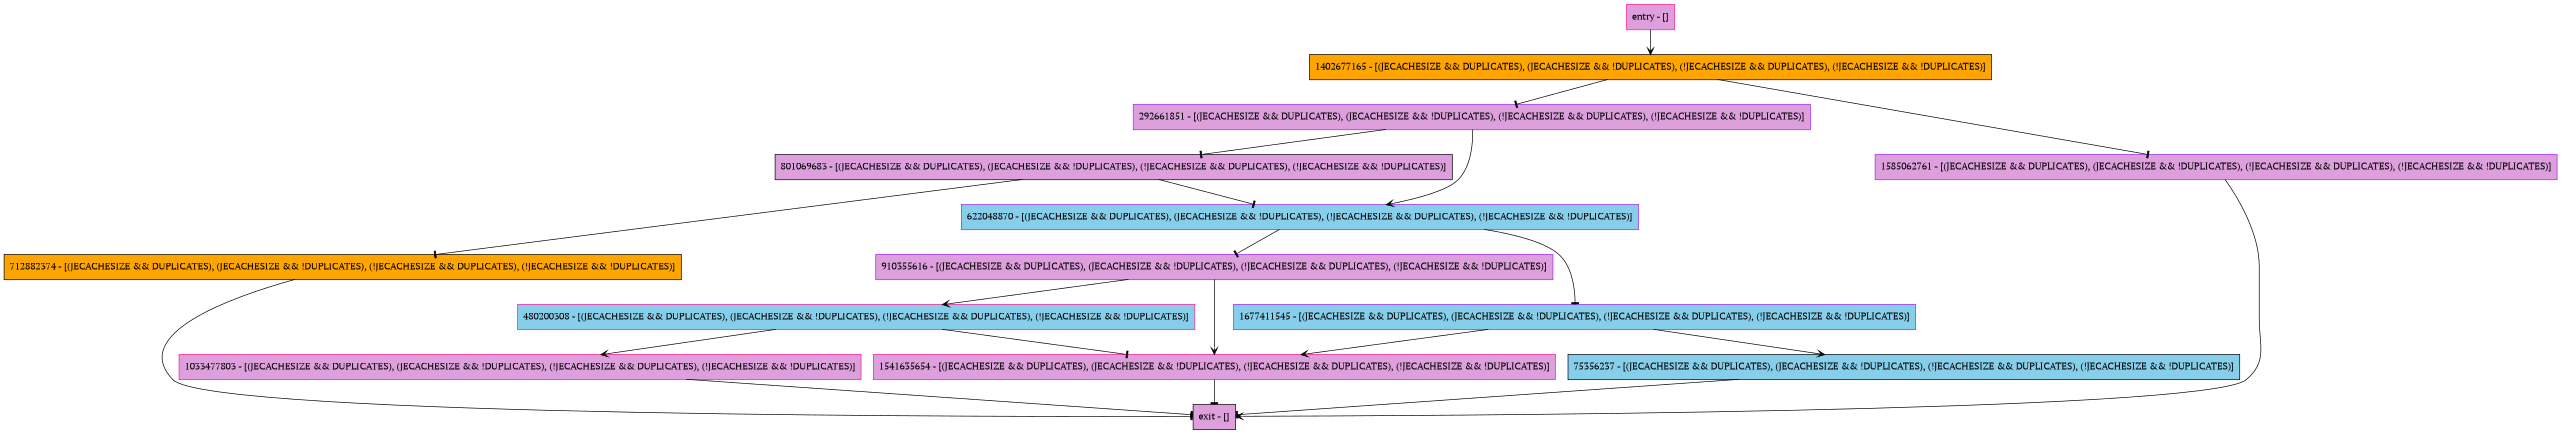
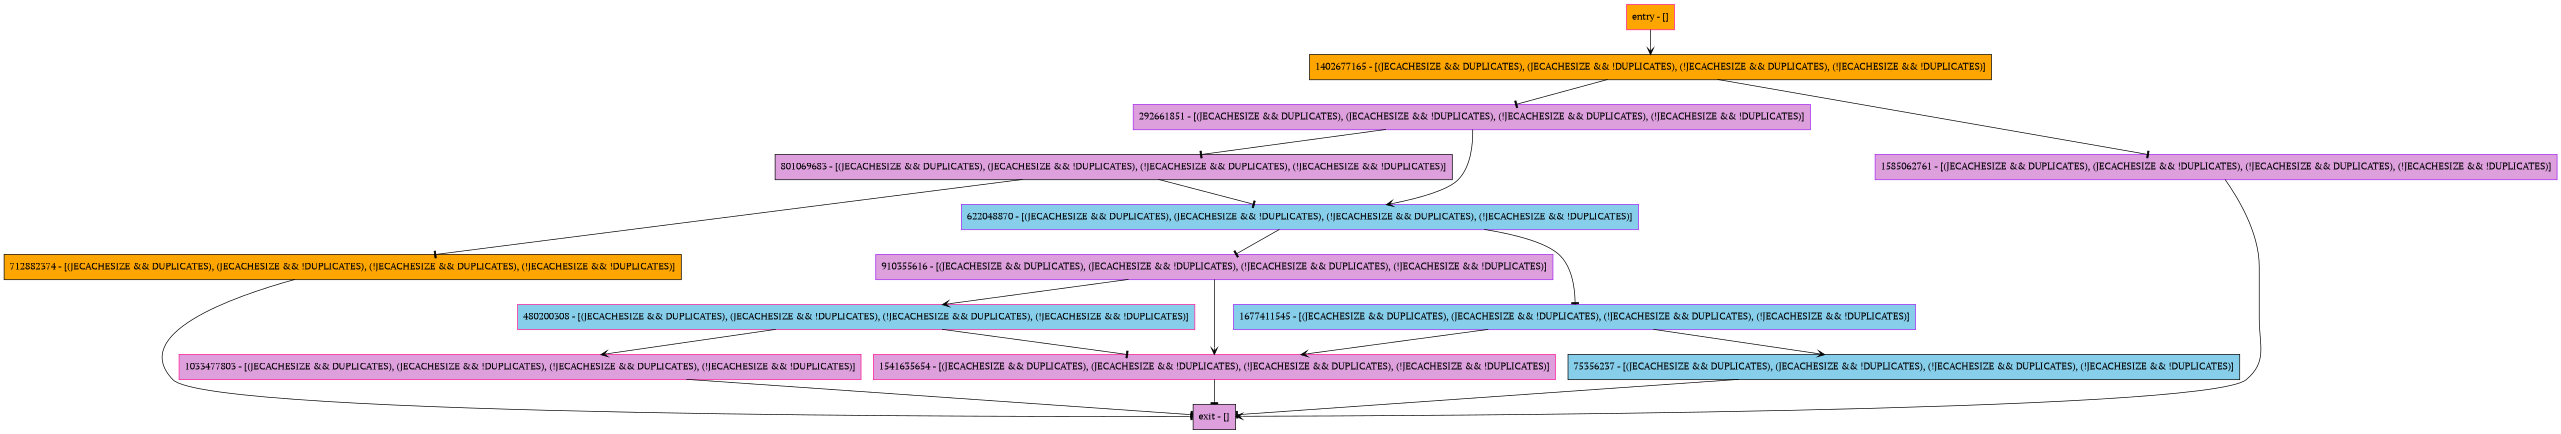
  digraph {
    fontname="PT Serif"
    node [shape=record style=filled fillcolor=plum color=purple fontname="PT Serif"]
    edge [arrowhead=tee fontname="PT Serif"]
    n1 [label="292661851 - [(JECACHESIZE && DUPLICATES), (JECACHESIZE && !DUPLICATES), (!JECACHESIZE && DUPLICATES), (!JECACHESIZE && !DUPLICATES)]"]
    n2 [label="801069683 - [(JECACHESIZE && DUPLICATES), (JECACHESIZE && !DUPLICATES), (!JECACHESIZE && DUPLICATES), (!JECACHESIZE && !DUPLICATES)]" color=black]
    n3 [label="622048870 - [(JECACHESIZE && DUPLICATES), (JECACHESIZE && !DUPLICATES), (!JECACHESIZE && DUPLICATES), (!JECACHESIZE && !DUPLICATES)]" fillcolor=skyblue]
    n4 [label="712882374 - [(JECACHESIZE && DUPLICATES), (JECACHESIZE && !DUPLICATES), (!JECACHESIZE && DUPLICATES), (!JECACHESIZE && !DUPLICATES)]" fillcolor=orange color=black]
    n5 [label="1541635654 - [(JECACHESIZE && DUPLICATES), (JECACHESIZE && !DUPLICATES), (!JECACHESIZE && DUPLICATES), (!JECACHESIZE && !DUPLICATES)]" color=deeppink]
    n6 [label="exit - []" color=black]
    n7 [label="910355616 - [(JECACHESIZE && DUPLICATES), (JECACHESIZE && !DUPLICATES), (!JECACHESIZE && DUPLICATES), (!JECACHESIZE && !DUPLICATES)]"]
    n8 [label="480200308 - [(JECACHESIZE && DUPLICATES), (JECACHESIZE && !DUPLICATES), (!JECACHESIZE && DUPLICATES), (!JECACHESIZE && !DUPLICATES)]" fillcolor=skyblue color=deeppink]
-   n9 [label="entry - []" color=deeppink]
+   n9 [label="entry - []" fillcolor=orange color=deeppink]
    n10 [label="1402677165 - [(JECACHESIZE && DUPLICATES), (JECACHESIZE && !DUPLICATES), (!JECACHESIZE && DUPLICATES), (!JECACHESIZE && !DUPLICATES)]" fillcolor=orange color=black]
    n11 [label="1677411545 - [(JECACHESIZE && DUPLICATES), (JECACHESIZE && !DUPLICATES), (!JECACHESIZE && DUPLICATES), (!JECACHESIZE && !DUPLICATES)]" fillcolor=skyblue]
    n12 [label="1585062761 - [(JECACHESIZE && DUPLICATES), (JECACHESIZE && !DUPLICATES), (!JECACHESIZE && DUPLICATES), (!JECACHESIZE && !DUPLICATES)]"]
    n13 [label="1033477803 - [(JECACHESIZE && DUPLICATES), (JECACHESIZE && !DUPLICATES), (!JECACHESIZE && DUPLICATES), (!JECACHESIZE && !DUPLICATES)]" color=deeppink]
    n14 [label="75356237 - [(JECACHESIZE && DUPLICATES), (JECACHESIZE && !DUPLICATES), (!JECACHESIZE && DUPLICATES), (!JECACHESIZE && !DUPLICATES)]" fillcolor=skyblue color=black]
    n1 -> n2
    n1 -> n3 [arrowhead=vee]
    n2 -> n3
    n2 -> n4
    n3 -> n7
    n3 -> n11
    n4 -> n6
    n5 -> n6
    n7 -> n5 [arrowhead=vee]
    n7 -> n8 [arrowhead=vee]
    n8 -> n5
    n8 -> n13 [arrowhead=vee]
    n9 -> n10 [arrowhead=vee]
    n10 -> n1
    n10 -> n12
    n11 -> n5 [arrowhead=vee]
    n11 -> n14 [arrowhead=vee]
    n12 -> n6 [arrowhead=vee]
    n13 -> n6
    n14 -> n6
  }
